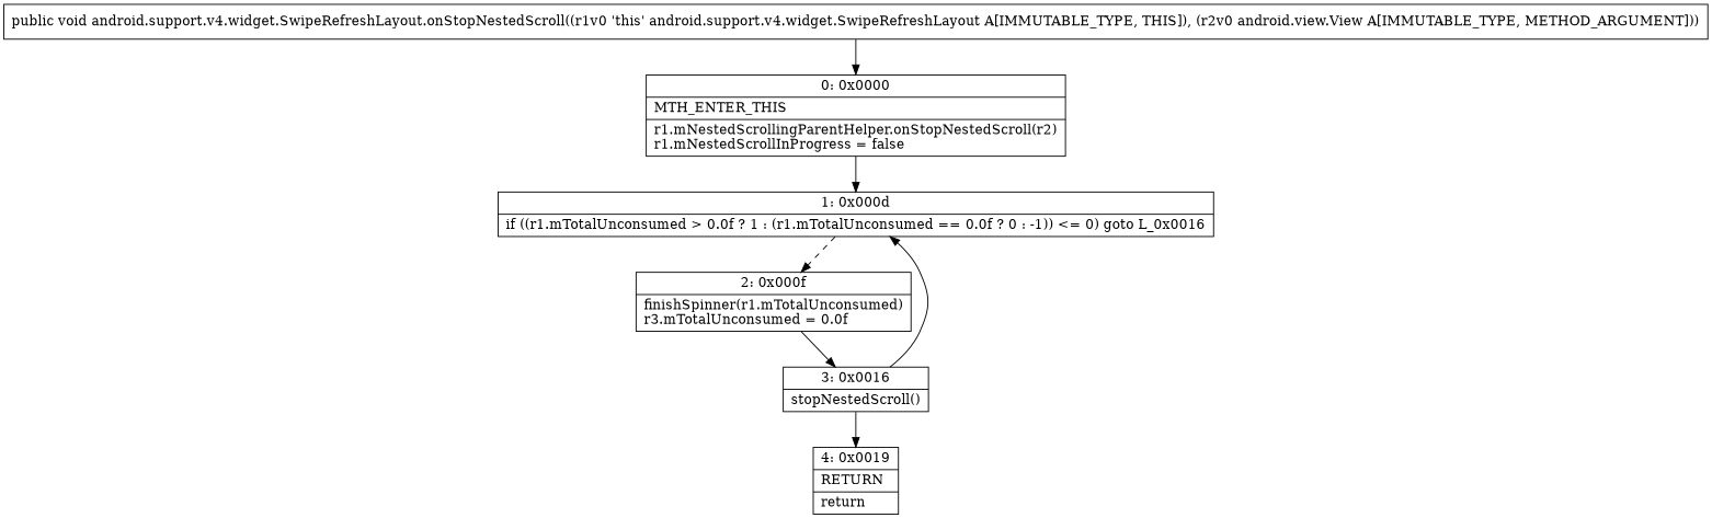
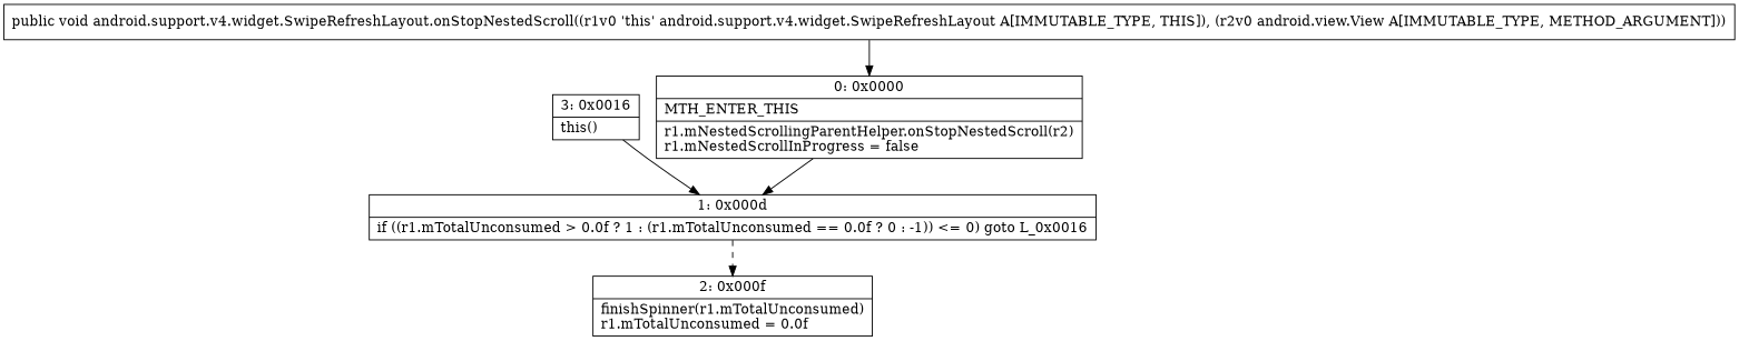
  digraph {
    node [shape=record]
    n1 [label="{0\:\ 0x0000|MTH_ENTER_THIS\l|r1.mNestedScrollingParentHelper.onStopNestedScroll(r2)\lr1.mNestedScrollInProgress = false\l}"]
    n2 [label="{1\:\ 0x000d|if ((r1.mTotalUnconsumed \> 0.0f ? 1 : (r1.mTotalUnconsumed == 0.0f ? 0 : \-1)) \<= 0) goto L_0x0016\l}"]
-   n3 [label="{2\:\ 0x000f|finishSpinner(r1.mTotalUnconsumed)\lr3.mTotalUnconsumed = 0.0f\l}"]
-   n4 [label="{3\:\ 0x0016|stopNestedScroll()\l}"]
-   n5 [label="{4\:\ 0x0019|RETURN\l|return\l}"]
+   n3 [label="{2\:\ 0x000f|finishSpinner(r1.mTotalUnconsumed)\lr1.mTotalUnconsumed = 0.0f\l}"]
+   n4 [label="{3\:\ 0x0016|this()\l}"]
    n6 [label="{public void android.support.v4.widget.SwipeRefreshLayout.onStopNestedScroll((r1v0 'this' android.support.v4.widget.SwipeRefreshLayout A[IMMUTABLE_TYPE, THIS]), (r2v0 android.view.View A[IMMUTABLE_TYPE, METHOD_ARGUMENT])) }"]
    n1 -> n2
    n2 -> n3 [style=dashed]
-   n3 -> n4
    n4 -> n2
-   n4 -> n5
    n6 -> n1
  }
